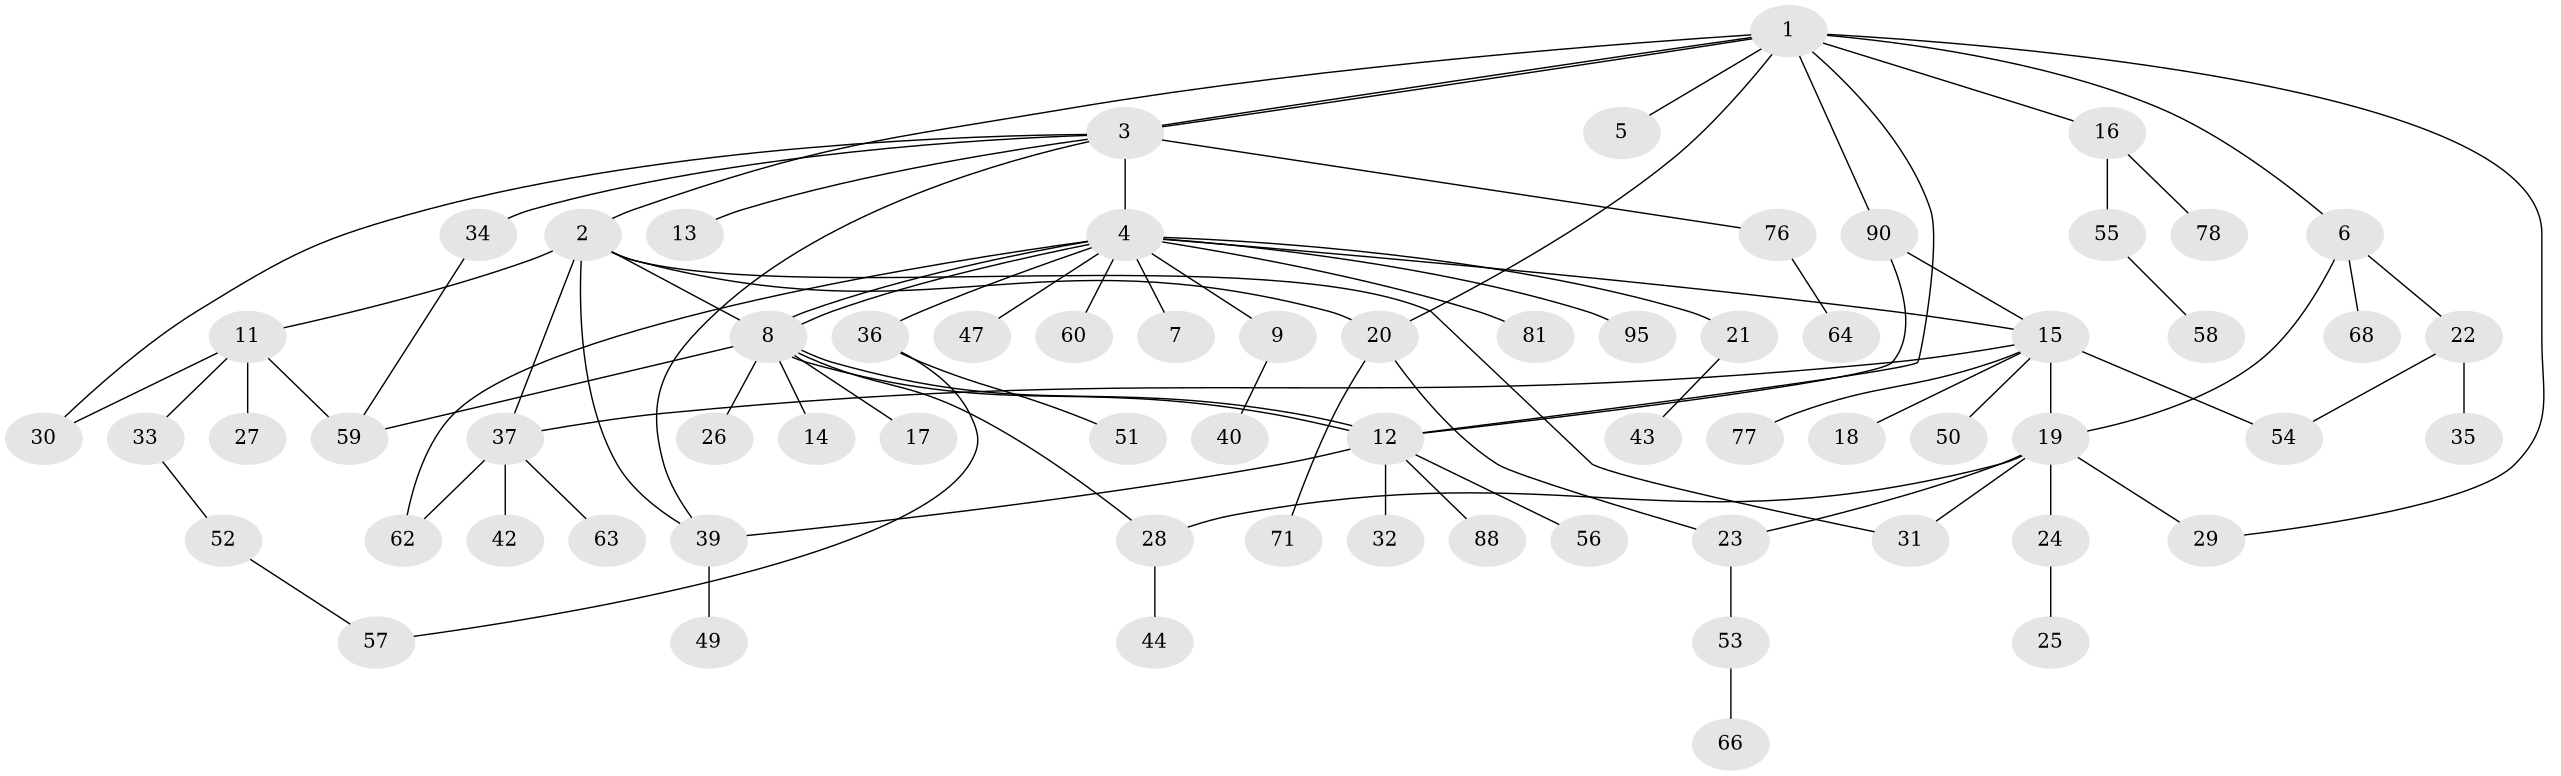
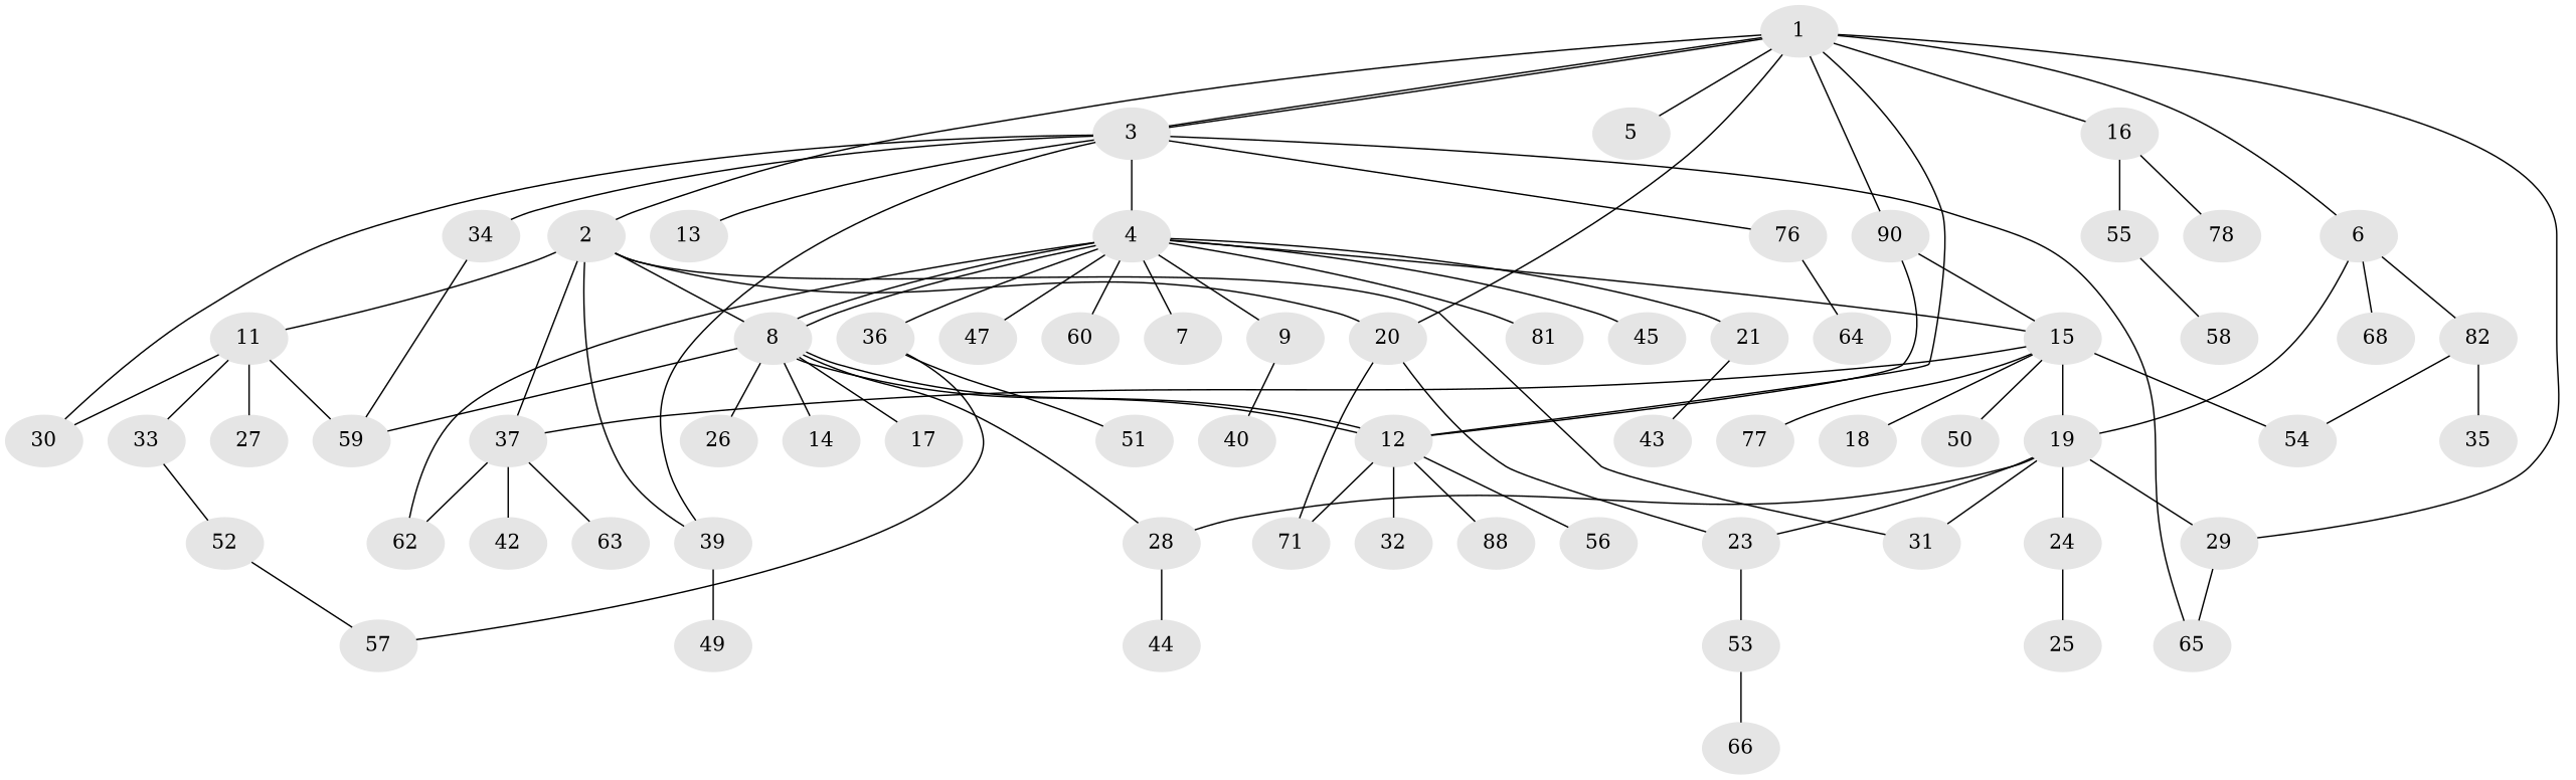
  graph {
    node [color=gray90 style=filled]
    1
    2
    3
    5
    6
    n6 [label=90]
    12
    16
    20
    29
    8
    11
    31
    37
    39
    4
    13
    30
    34
    n20 [label=76]
+   65
    19
-   22
+   22 [label=82]
    68
    15
    32
    n27 [label=88]
    56
    55
    n30 [label=78]
    23
    n32 [label=71]
    14
    17
    26
    28
    59
    27
    33
    62
    42
    63
    49
    7
    9
    21
    36
    n48 [label=81]
-   45 [label=95]
+   45
    47
    60
    64
    58
    40
    18
    50
    54
    n58 [label=77]
    43
    51
    57
    24
    35
    44
    52
    53
    25
    66
    1 -- 2
    1 -- 3
    1 -- 3
    1 -- 5
    1 -- 6
    1 -- n6
    1 -- 12
    1 -- 16
    1 -- 20
    1 -- 29
    2 -- 20
    2 -- 8
    2 -- 11
    2 -- 31
    2 -- 37
    2 -- 39
    3 -- 39
    3 -- 4
    3 -- 13
    3 -- 30
    3 -- 34
    3 -- n20
+   3 -- 65
    6 -- 19
    6 -- 22
    6 -- 68
    n6 -- 12
    n6 -- 15
-   12 -- 39
+   12 -- n32
    12 -- 32
    12 -- n27
    12 -- 56
    16 -- 55
    16 -- n30
    20 -- 23
    20 -- n32
+   29 -- 65
    8 -- 12
    8 -- 12
    8 -- 14
    8 -- 17
    8 -- 26
    8 -- 28
    8 -- 59
    11 -- 30
    11 -- 59
    11 -- 27
    11 -- 33
    37 -- 62
    37 -- 42
    37 -- 63
    39 -- 49
    4 -- 8
    4 -- 8
    4 -- 15
    4 -- 62
    4 -- 7
    4 -- 9
    4 -- 21
    4 -- 36
    4 -- n48
    4 -- 45
    4 -- 47
    4 -- 60
    34 -- 59
    n20 -- 64
    19 -- 29
    19 -- 31
    19 -- 23
    19 -- 28
    19 -- 24
    22 -- 54
    22 -- 35
    15 -- 37
    15 -- 19
    15 -- 18
    15 -- 50
    15 -- 54
    15 -- n58
    55 -- 58
    23 -- 53
    28 -- 44
    33 -- 52
    9 -- 40
    21 -- 43
    36 -- 51
    36 -- 57
    24 -- 25
    52 -- 57
    53 -- 66
  }
